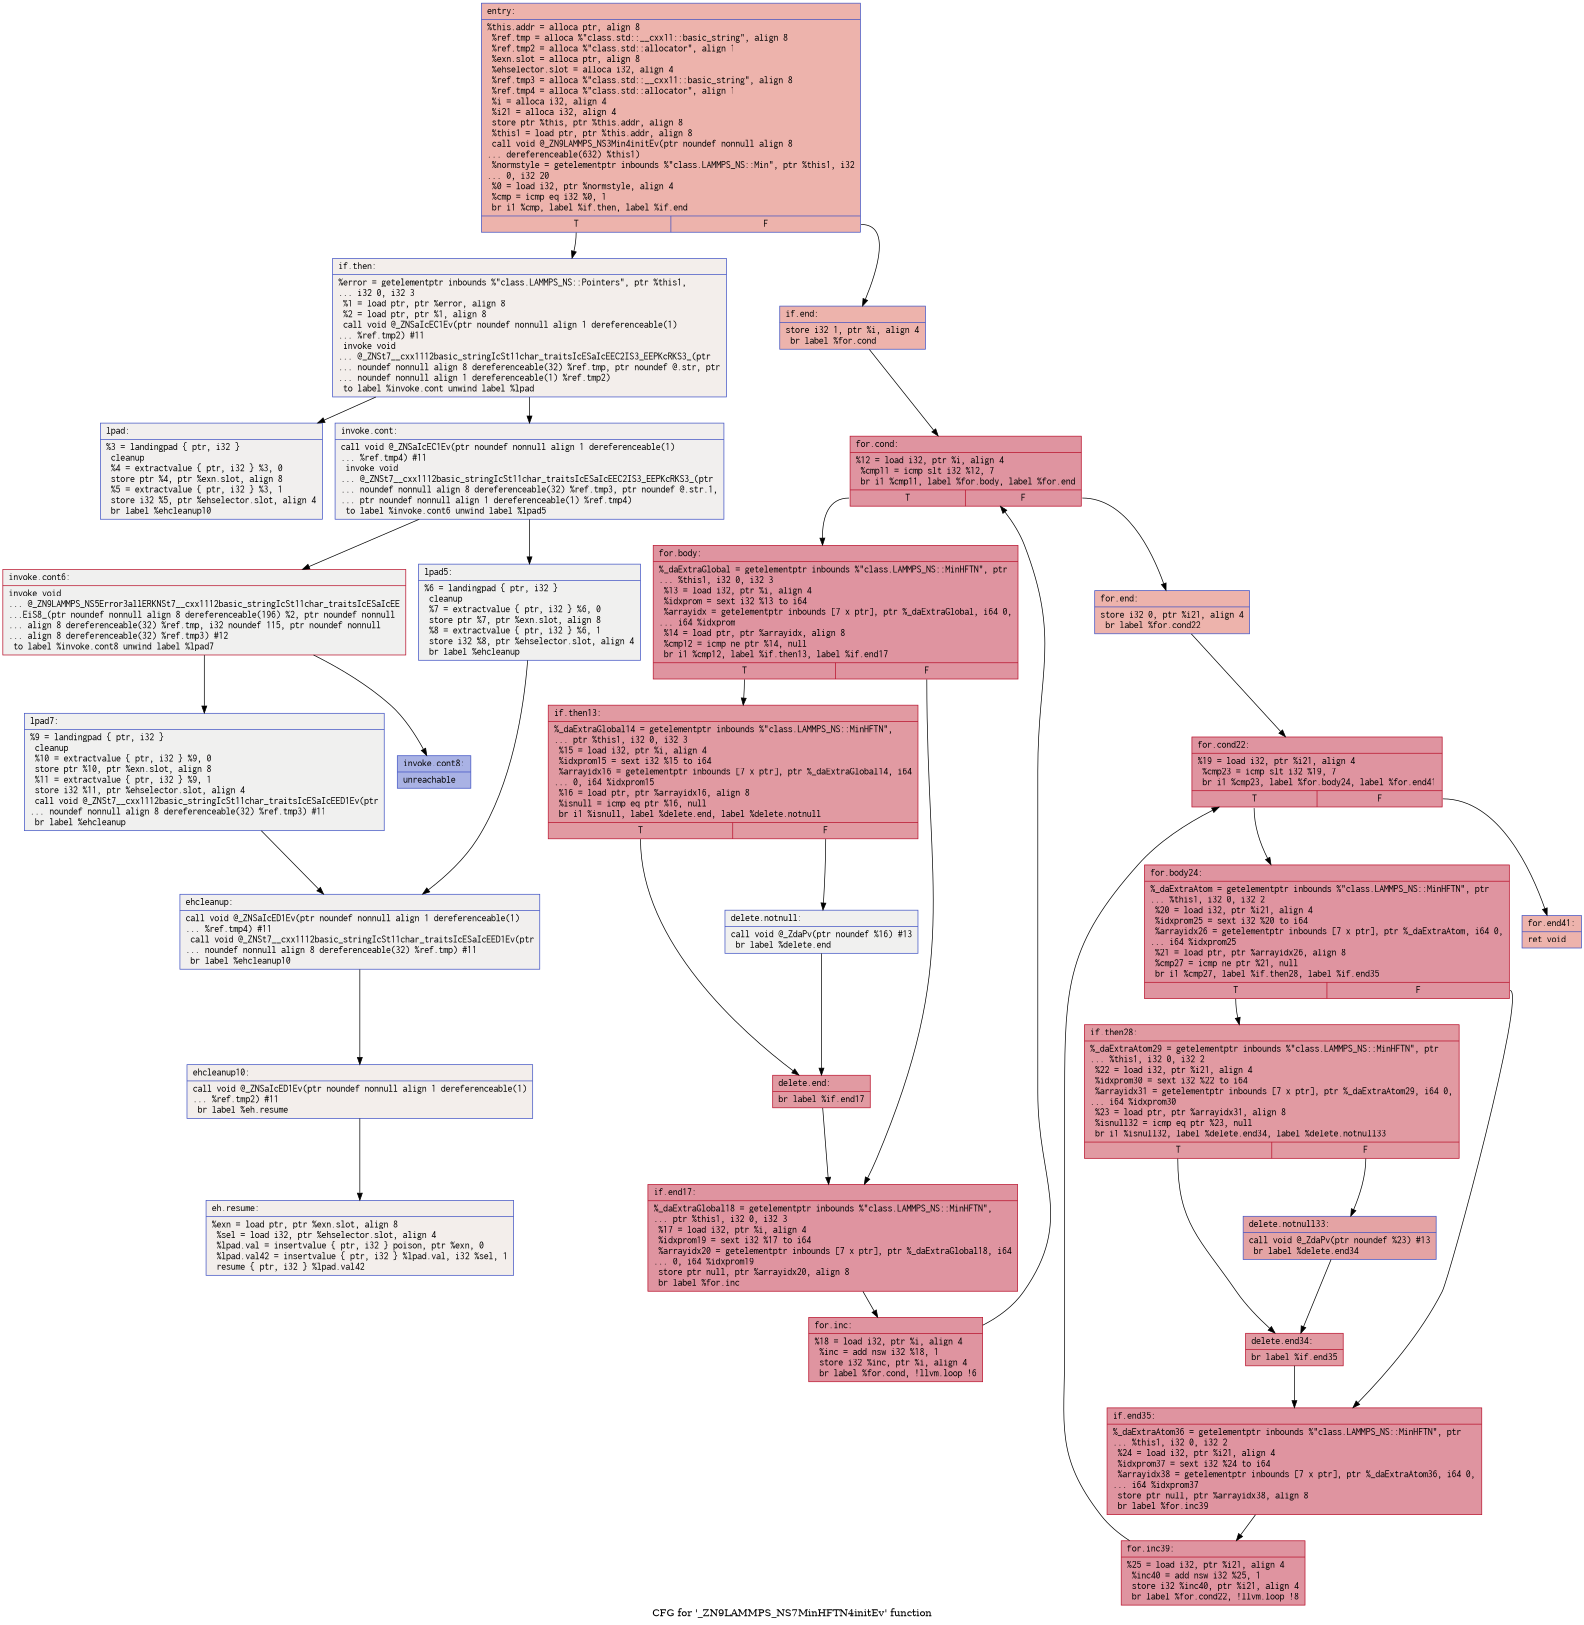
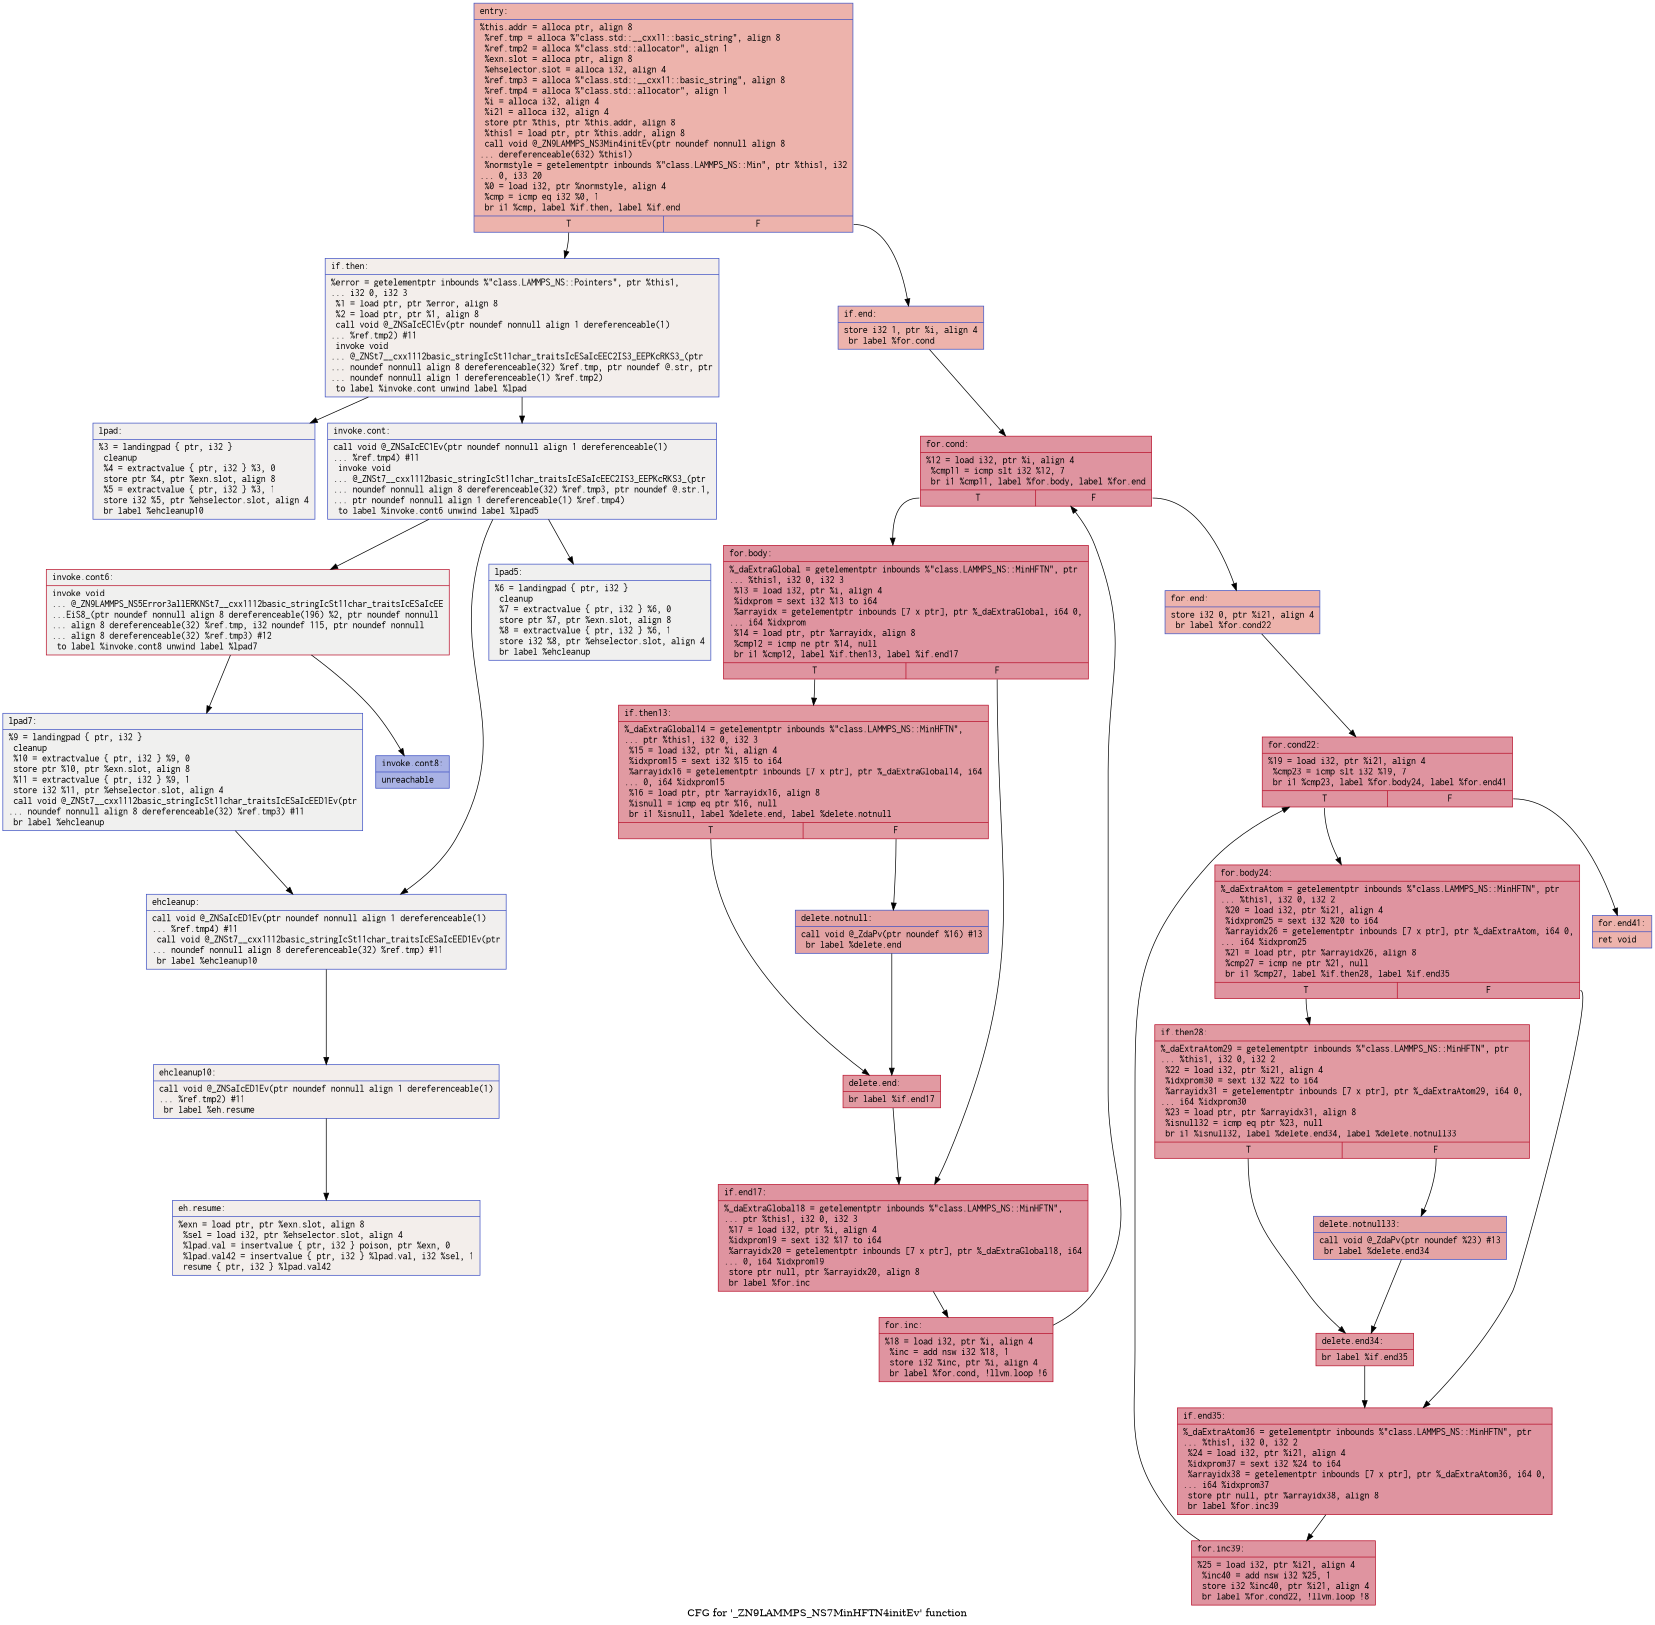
  digraph {
    label="CFG for '_ZN9LAMMPS_NS7MinHFTN4initEv' function"
    node [color="#3d50c3ff" fillcolor="#b70d2870" fontname=Courier shape=record style=filled]
-   n1 [fillcolor="#d6524470" label="{entry:\l|  %this.addr = alloca ptr, align 8\l  %ref.tmp = alloca %\"class.std::__cxx11::basic_string\", align 8\l  %ref.tmp2 = alloca %\"class.std::allocator\", align 1\l  %exn.slot = alloca ptr, align 8\l  %ehselector.slot = alloca i32, align 4\l  %ref.tmp3 = alloca %\"class.std::__cxx11::basic_string\", align 8\l  %ref.tmp4 = alloca %\"class.std::allocator\", align 1\l  %i = alloca i32, align 4\l  %i21 = alloca i32, align 4\l  store ptr %this, ptr %this.addr, align 8\l  %this1 = load ptr, ptr %this.addr, align 8\l  call void @_ZN9LAMMPS_NS3Min4initEv(ptr noundef nonnull align 8\l... dereferenceable(632) %this1)\l  %normstyle = getelementptr inbounds %\"class.LAMMPS_NS::Min\", ptr %this1, i32\l... 0, i32 20\l  %0 = load i32, ptr %normstyle, align 4\l  %cmp = icmp eq i32 %0, 1\l  br i1 %cmp, label %if.then, label %if.end\l|{<s0>T|<s1>F}}"]
+   n1 [fillcolor="#d6524470" label="{entry:\l|  %this.addr = alloca ptr, align 8\l  %ref.tmp = alloca %\"class.std::__cxx11::basic_string\", align 8\l  %ref.tmp2 = alloca %\"class.std::allocator\", align 1\l  %exn.slot = alloca ptr, align 8\l  %ehselector.slot = alloca i32, align 4\l  %ref.tmp3 = alloca %\"class.std::__cxx11::basic_string\", align 8\l  %ref.tmp4 = alloca %\"class.std::allocator\", align 1\l  %i = alloca i32, align 4\l  %i21 = alloca i32, align 4\l  store ptr %this, ptr %this.addr, align 8\l  %this1 = load ptr, ptr %this.addr, align 8\l  call void @_ZN9LAMMPS_NS3Min4initEv(ptr noundef nonnull align 8\l... dereferenceable(632) %this1)\l  %normstyle = getelementptr inbounds %\"class.LAMMPS_NS::Min\", ptr %this1, i32\l... 0, i33 20\l  %0 = load i32, ptr %normstyle, align 4\l  %cmp = icmp eq i32 %0, 1\l  br i1 %cmp, label %if.then, label %if.end\l|{<s0>T|<s1>F}}"]
    n2 [fillcolor="#e5d8d170" label="{if.then:\l|  %error = getelementptr inbounds %\"class.LAMMPS_NS::Pointers\", ptr %this1,\l... i32 0, i32 3\l  %1 = load ptr, ptr %error, align 8\l  %2 = load ptr, ptr %1, align 8\l  call void @_ZNSaIcEC1Ev(ptr noundef nonnull align 1 dereferenceable(1)\l... %ref.tmp2) #11\l  invoke void\l... @_ZNSt7__cxx1112basic_stringIcSt11char_traitsIcESaIcEEC2IS3_EEPKcRKS3_(ptr\l... noundef nonnull align 8 dereferenceable(32) %ref.tmp, ptr noundef @.str, ptr\l... noundef nonnull align 1 dereferenceable(1) %ref.tmp2)\l          to label %invoke.cont unwind label %lpad\l}"]
    n3 [fillcolor="#d6524470" label="{if.end:\l|  store i32 1, ptr %i, align 4\l  br label %for.cond\l}"]
    n4 [fillcolor="#e0dbd870" label="{invoke.cont:\l|  call void @_ZNSaIcEC1Ev(ptr noundef nonnull align 1 dereferenceable(1)\l... %ref.tmp4) #11\l  invoke void\l... @_ZNSt7__cxx1112basic_stringIcSt11char_traitsIcESaIcEEC2IS3_EEPKcRKS3_(ptr\l... noundef nonnull align 8 dereferenceable(32) %ref.tmp3, ptr noundef @.str.1,\l... ptr noundef nonnull align 1 dereferenceable(1) %ref.tmp4)\l          to label %invoke.cont6 unwind label %lpad5\l}"]
    n5 [fillcolor="#e0dbd870" label="{lpad:\l|  %3 = landingpad \{ ptr, i32 \}\l          cleanup\l  %4 = extractvalue \{ ptr, i32 \} %3, 0\l  store ptr %4, ptr %exn.slot, align 8\l  %5 = extractvalue \{ ptr, i32 \} %3, 1\l  store i32 %5, ptr %ehselector.slot, align 4\l  br label %ehcleanup10\l}"]
    n6 [color="#b70d28ff" label="{for.cond:\l|  %12 = load i32, ptr %i, align 4\l  %cmp11 = icmp slt i32 %12, 7\l  br i1 %cmp11, label %for.body, label %for.end\l|{<s0>T|<s1>F}}"]
    n7 [color="#b70d28ff" fillcolor="#dedcdb70" label="{invoke.cont6:\l|  invoke void\l... @_ZN9LAMMPS_NS5Error3allERKNSt7__cxx1112basic_stringIcSt11char_traitsIcESaIcEE\l...EiS8_(ptr noundef nonnull align 8 dereferenceable(196) %2, ptr noundef nonnull\l... align 8 dereferenceable(32) %ref.tmp, i32 noundef 115, ptr noundef nonnull\l... align 8 dereferenceable(32) %ref.tmp3) #12\l          to label %invoke.cont8 unwind label %lpad7\l}"]
    n8 [fillcolor="#dedcdb70" label="{lpad5:\l|  %6 = landingpad \{ ptr, i32 \}\l          cleanup\l  %7 = extractvalue \{ ptr, i32 \} %6, 0\l  store ptr %7, ptr %exn.slot, align 8\l  %8 = extractvalue \{ ptr, i32 \} %6, 1\l  store i32 %8, ptr %ehselector.slot, align 4\l  br label %ehcleanup\l}"]
    n9 [color="#b70d28ff" label="{for.body:\l|  %_daExtraGlobal = getelementptr inbounds %\"class.LAMMPS_NS::MinHFTN\", ptr\l... %this1, i32 0, i32 3\l  %13 = load i32, ptr %i, align 4\l  %idxprom = sext i32 %13 to i64\l  %arrayidx = getelementptr inbounds [7 x ptr], ptr %_daExtraGlobal, i64 0,\l... i64 %idxprom\l  %14 = load ptr, ptr %arrayidx, align 8\l  %cmp12 = icmp ne ptr %14, null\l  br i1 %cmp12, label %if.then13, label %if.end17\l|{<s0>T|<s1>F}}"]
    n10 [fillcolor="#d6524470" label="{for.end:\l|  store i32 0, ptr %i21, align 4\l  br label %for.cond22\l}"]
    n11 [fillcolor="#3d50c370" label="{invoke.cont8:\l|  unreachable\l}"]
    n12 [fillcolor="#dedcdb70" label="{lpad7:\l|  %9 = landingpad \{ ptr, i32 \}\l          cleanup\l  %10 = extractvalue \{ ptr, i32 \} %9, 0\l  store ptr %10, ptr %exn.slot, align 8\l  %11 = extractvalue \{ ptr, i32 \} %9, 1\l  store i32 %11, ptr %ehselector.slot, align 4\l  call void @_ZNSt7__cxx1112basic_stringIcSt11char_traitsIcESaIcEED1Ev(ptr\l... noundef nonnull align 8 dereferenceable(32) %ref.tmp3) #11\l  br label %ehcleanup\l}"]
    n13 [fillcolor="#e0dbd870" label="{ehcleanup:\l|  call void @_ZNSaIcED1Ev(ptr noundef nonnull align 1 dereferenceable(1)\l... %ref.tmp4) #11\l  call void @_ZNSt7__cxx1112basic_stringIcSt11char_traitsIcESaIcEED1Ev(ptr\l... noundef nonnull align 8 dereferenceable(32) %ref.tmp) #11\l  br label %ehcleanup10\l}"]
    n14 [fillcolor="#e5d8d170" label="{ehcleanup10:\l|  call void @_ZNSaIcED1Ev(ptr noundef nonnull align 1 dereferenceable(1)\l... %ref.tmp2) #11\l  br label %eh.resume\l}"]
    n15 [fillcolor="#e5d8d170" label="{eh.resume:\l|  %exn = load ptr, ptr %exn.slot, align 8\l  %sel = load i32, ptr %ehselector.slot, align 4\l  %lpad.val = insertvalue \{ ptr, i32 \} poison, ptr %exn, 0\l  %lpad.val42 = insertvalue \{ ptr, i32 \} %lpad.val, i32 %sel, 1\l  resume \{ ptr, i32 \} %lpad.val42\l}"]
    n16 [color="#b70d28ff" fillcolor="#bb1b2c70" label="{if.then13:\l|  %_daExtraGlobal14 = getelementptr inbounds %\"class.LAMMPS_NS::MinHFTN\",\l... ptr %this1, i32 0, i32 3\l  %15 = load i32, ptr %i, align 4\l  %idxprom15 = sext i32 %15 to i64\l  %arrayidx16 = getelementptr inbounds [7 x ptr], ptr %_daExtraGlobal14, i64\l... 0, i64 %idxprom15\l  %16 = load ptr, ptr %arrayidx16, align 8\l  %isnull = icmp eq ptr %16, null\l  br i1 %isnull, label %delete.end, label %delete.notnull\l|{<s0>T|<s1>F}}"]
    n17 [color="#b70d28ff" label="{if.end17:\l|  %_daExtraGlobal18 = getelementptr inbounds %\"class.LAMMPS_NS::MinHFTN\",\l... ptr %this1, i32 0, i32 3\l  %17 = load i32, ptr %i, align 4\l  %idxprom19 = sext i32 %17 to i64\l  %arrayidx20 = getelementptr inbounds [7 x ptr], ptr %_daExtraGlobal18, i64\l... 0, i64 %idxprom19\l  store ptr null, ptr %arrayidx20, align 8\l  br label %for.inc\l}"]
    n18 [color="#b70d28ff" label="{for.cond22:\l|  %19 = load i32, ptr %i21, align 4\l  %cmp23 = icmp slt i32 %19, 7\l  br i1 %cmp23, label %for.body24, label %for.end41\l|{<s0>T|<s1>F}}"]
    n19 [color="#b70d28ff" fillcolor="#bb1b2c70" label="{delete.end:\l|  br label %if.end17\l}"]
-   n20 [fillcolor="#dedcdb70" label="{delete.notnull:\l|  call void @_ZdaPv(ptr noundef %16) #13\l  br label %delete.end\l}"]
+   n20 [fillcolor="#c32e3170" label="{delete.notnull:\l|  call void @_ZdaPv(ptr noundef %16) #13\l  br label %delete.end\l}"]
    n21 [color="#b70d28ff" label="{for.inc:\l|  %18 = load i32, ptr %i, align 4\l  %inc = add nsw i32 %18, 1\l  store i32 %inc, ptr %i, align 4\l  br label %for.cond, !llvm.loop !6\l}"]
    n22 [color="#b70d28ff" label="{for.body24:\l|  %_daExtraAtom = getelementptr inbounds %\"class.LAMMPS_NS::MinHFTN\", ptr\l... %this1, i32 0, i32 2\l  %20 = load i32, ptr %i21, align 4\l  %idxprom25 = sext i32 %20 to i64\l  %arrayidx26 = getelementptr inbounds [7 x ptr], ptr %_daExtraAtom, i64 0,\l... i64 %idxprom25\l  %21 = load ptr, ptr %arrayidx26, align 8\l  %cmp27 = icmp ne ptr %21, null\l  br i1 %cmp27, label %if.then28, label %if.end35\l|{<s0>T|<s1>F}}"]
    n23 [fillcolor="#d6524470" label="{for.end41:\l|  ret void\l}"]
    n24 [color="#b70d28ff" fillcolor="#bb1b2c70" label="{if.then28:\l|  %_daExtraAtom29 = getelementptr inbounds %\"class.LAMMPS_NS::MinHFTN\", ptr\l... %this1, i32 0, i32 2\l  %22 = load i32, ptr %i21, align 4\l  %idxprom30 = sext i32 %22 to i64\l  %arrayidx31 = getelementptr inbounds [7 x ptr], ptr %_daExtraAtom29, i64 0,\l... i64 %idxprom30\l  %23 = load ptr, ptr %arrayidx31, align 8\l  %isnull32 = icmp eq ptr %23, null\l  br i1 %isnull32, label %delete.end34, label %delete.notnull33\l|{<s0>T|<s1>F}}"]
    n25 [color="#b70d28ff" label="{if.end35:\l|  %_daExtraAtom36 = getelementptr inbounds %\"class.LAMMPS_NS::MinHFTN\", ptr\l... %this1, i32 0, i32 2\l  %24 = load i32, ptr %i21, align 4\l  %idxprom37 = sext i32 %24 to i64\l  %arrayidx38 = getelementptr inbounds [7 x ptr], ptr %_daExtraAtom36, i64 0,\l... i64 %idxprom37\l  store ptr null, ptr %arrayidx38, align 8\l  br label %for.inc39\l}"]
    n26 [color="#b70d28ff" fillcolor="#bb1b2c70" label="{delete.end34:\l|  br label %if.end35\l}"]
    n27 [fillcolor="#c32e3170" label="{delete.notnull33:\l|  call void @_ZdaPv(ptr noundef %23) #13\l  br label %delete.end34\l}"]
    n28 [color="#b70d28ff" label="{for.inc39:\l|  %25 = load i32, ptr %i21, align 4\l  %inc40 = add nsw i32 %25, 1\l  store i32 %inc40, ptr %i21, align 4\l  br label %for.cond22, !llvm.loop !8\l}"]
    n1 -> n2 [tailport=s0]
    n1 -> n3 [tailport=s1]
    n2 -> n4
    n2 -> n5
    n3 -> n6
    n4 -> n7
    n4 -> n8
    n6 -> n9 [tailport=s0]
    n6 -> n10 [tailport=s1]
    n7 -> n11
    n7 -> n12
-   n8 -> n13
+   n4 -> n13
    n9 -> n16 [tailport=s0]
    n9 -> n17 [tailport=s1]
    n10 -> n18
    n12 -> n13
    n13 -> n14
    n14 -> n15
    n16 -> n19 [tailport=s0]
    n16 -> n20 [tailport=s1]
    n17 -> n21
    n18 -> n22 [tailport=s0]
    n18 -> n23 [tailport=s1]
    n19 -> n17
    n20 -> n19
    n21 -> n6
    n22 -> n24 [tailport=s0]
    n22 -> n25 [tailport=s1]
    n24 -> n26 [tailport=s0]
    n24 -> n27 [tailport=s1]
    n25 -> n28
    n26 -> n25
    n27 -> n26
    n28 -> n18
  }
